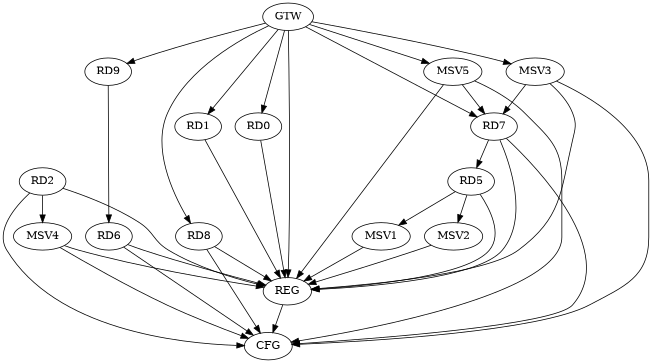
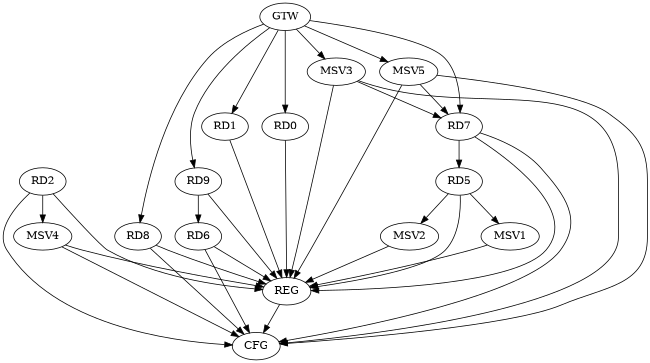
  strict digraph {
    n1 [label=RD1]
    n2 [label=REG]
    n3 [label=CFG]
    n4 [label=RD2]
    n5 [label=MSV4]
    n6 [label=RD0]
    n7 [label=RD5]
    n8 [label=MSV1]
    n9 [label=MSV2]
    n10 [label=RD6]
    n11 [label=RD7]
    n12 [label=RD8]
    n13 [label=RD9]
    n14 [label=GTW]
    n15 [label=MSV3]
    n16 [label=MSV5]
    n1 -> n2
    n2 -> n3
    n4 -> n2
    n4 -> n3
    n4 -> n5
    n5 -> n2
    n5 -> n3
    n6 -> n2
    n7 -> n2
    n7 -> n8
    n7 -> n9
    n8 -> n2
    n9 -> n2
    n10 -> n2
    n10 -> n3
    n11 -> n2
    n11 -> n3
    n11 -> n7
    n12 -> n2
    n12 -> n3
-   n14 -> n2
+   n13 -> n2
    n13 -> n10
    n14 -> n1
    n14 -> n6
    n14 -> n11
    n14 -> n12
    n14 -> n13
    n14 -> n15
    n14 -> n16
    n15 -> n2
    n15 -> n3
    n15 -> n11
    n16 -> n2
    n16 -> n3
    n16 -> n11
  }
